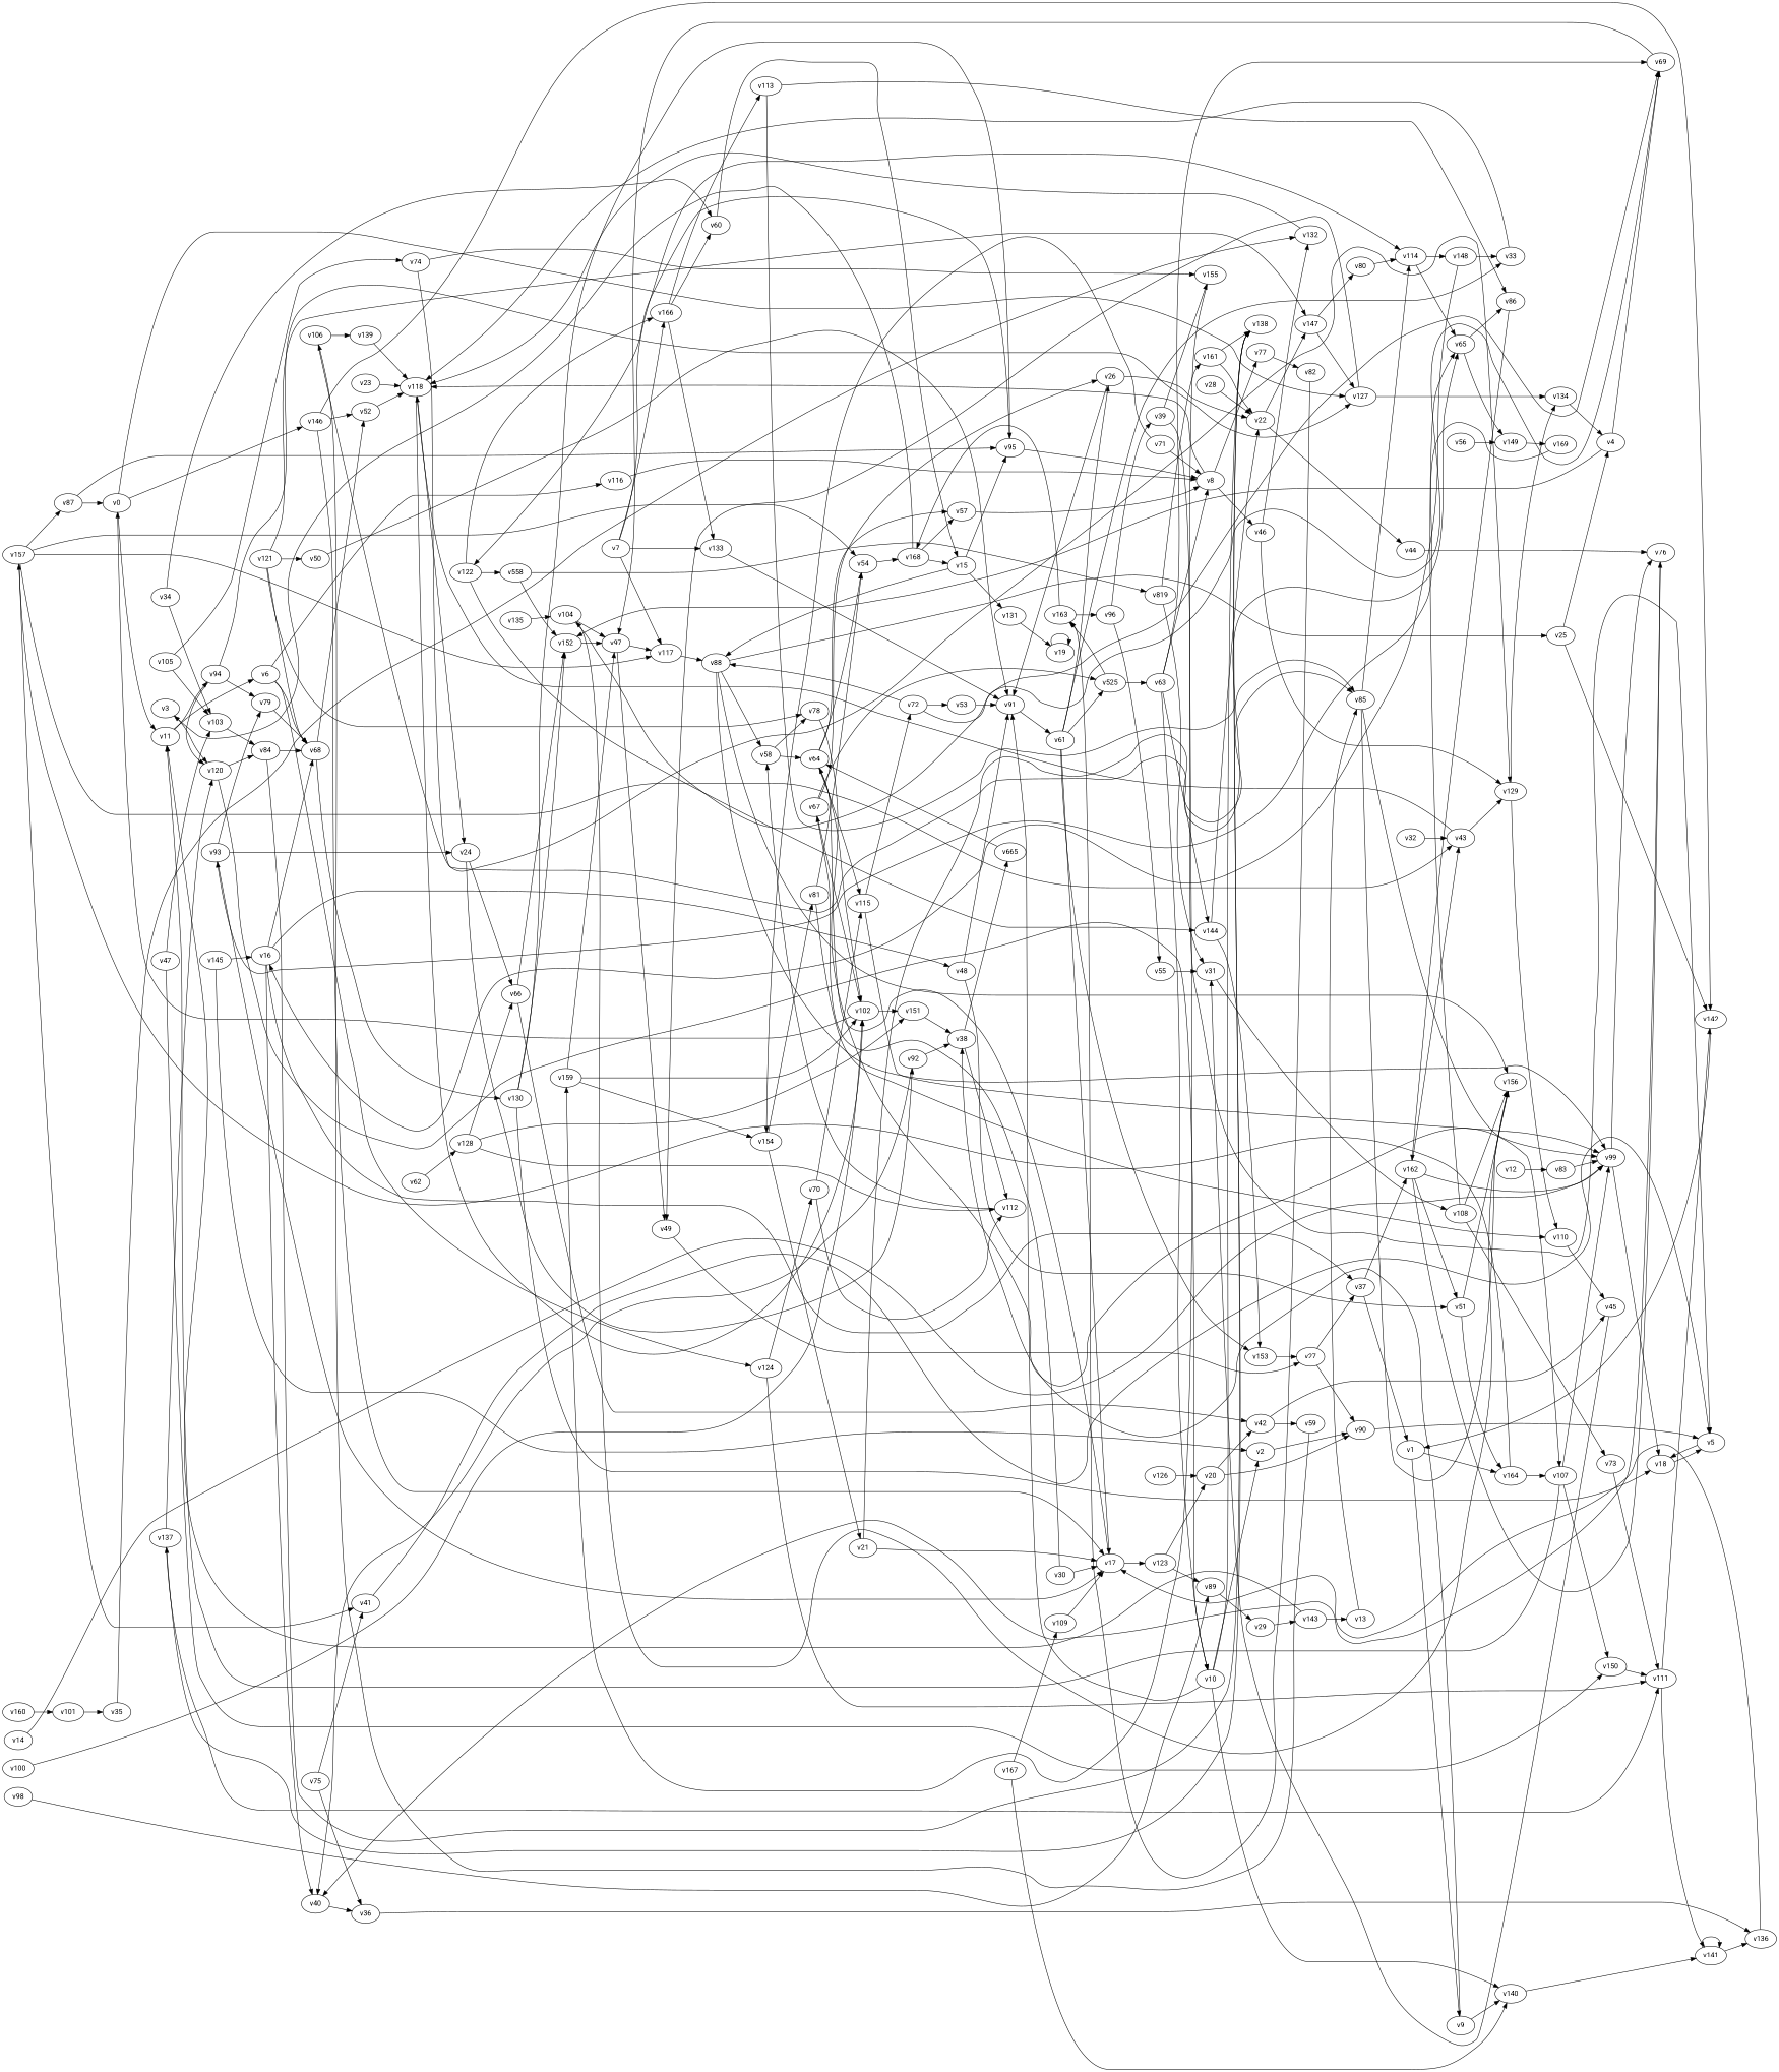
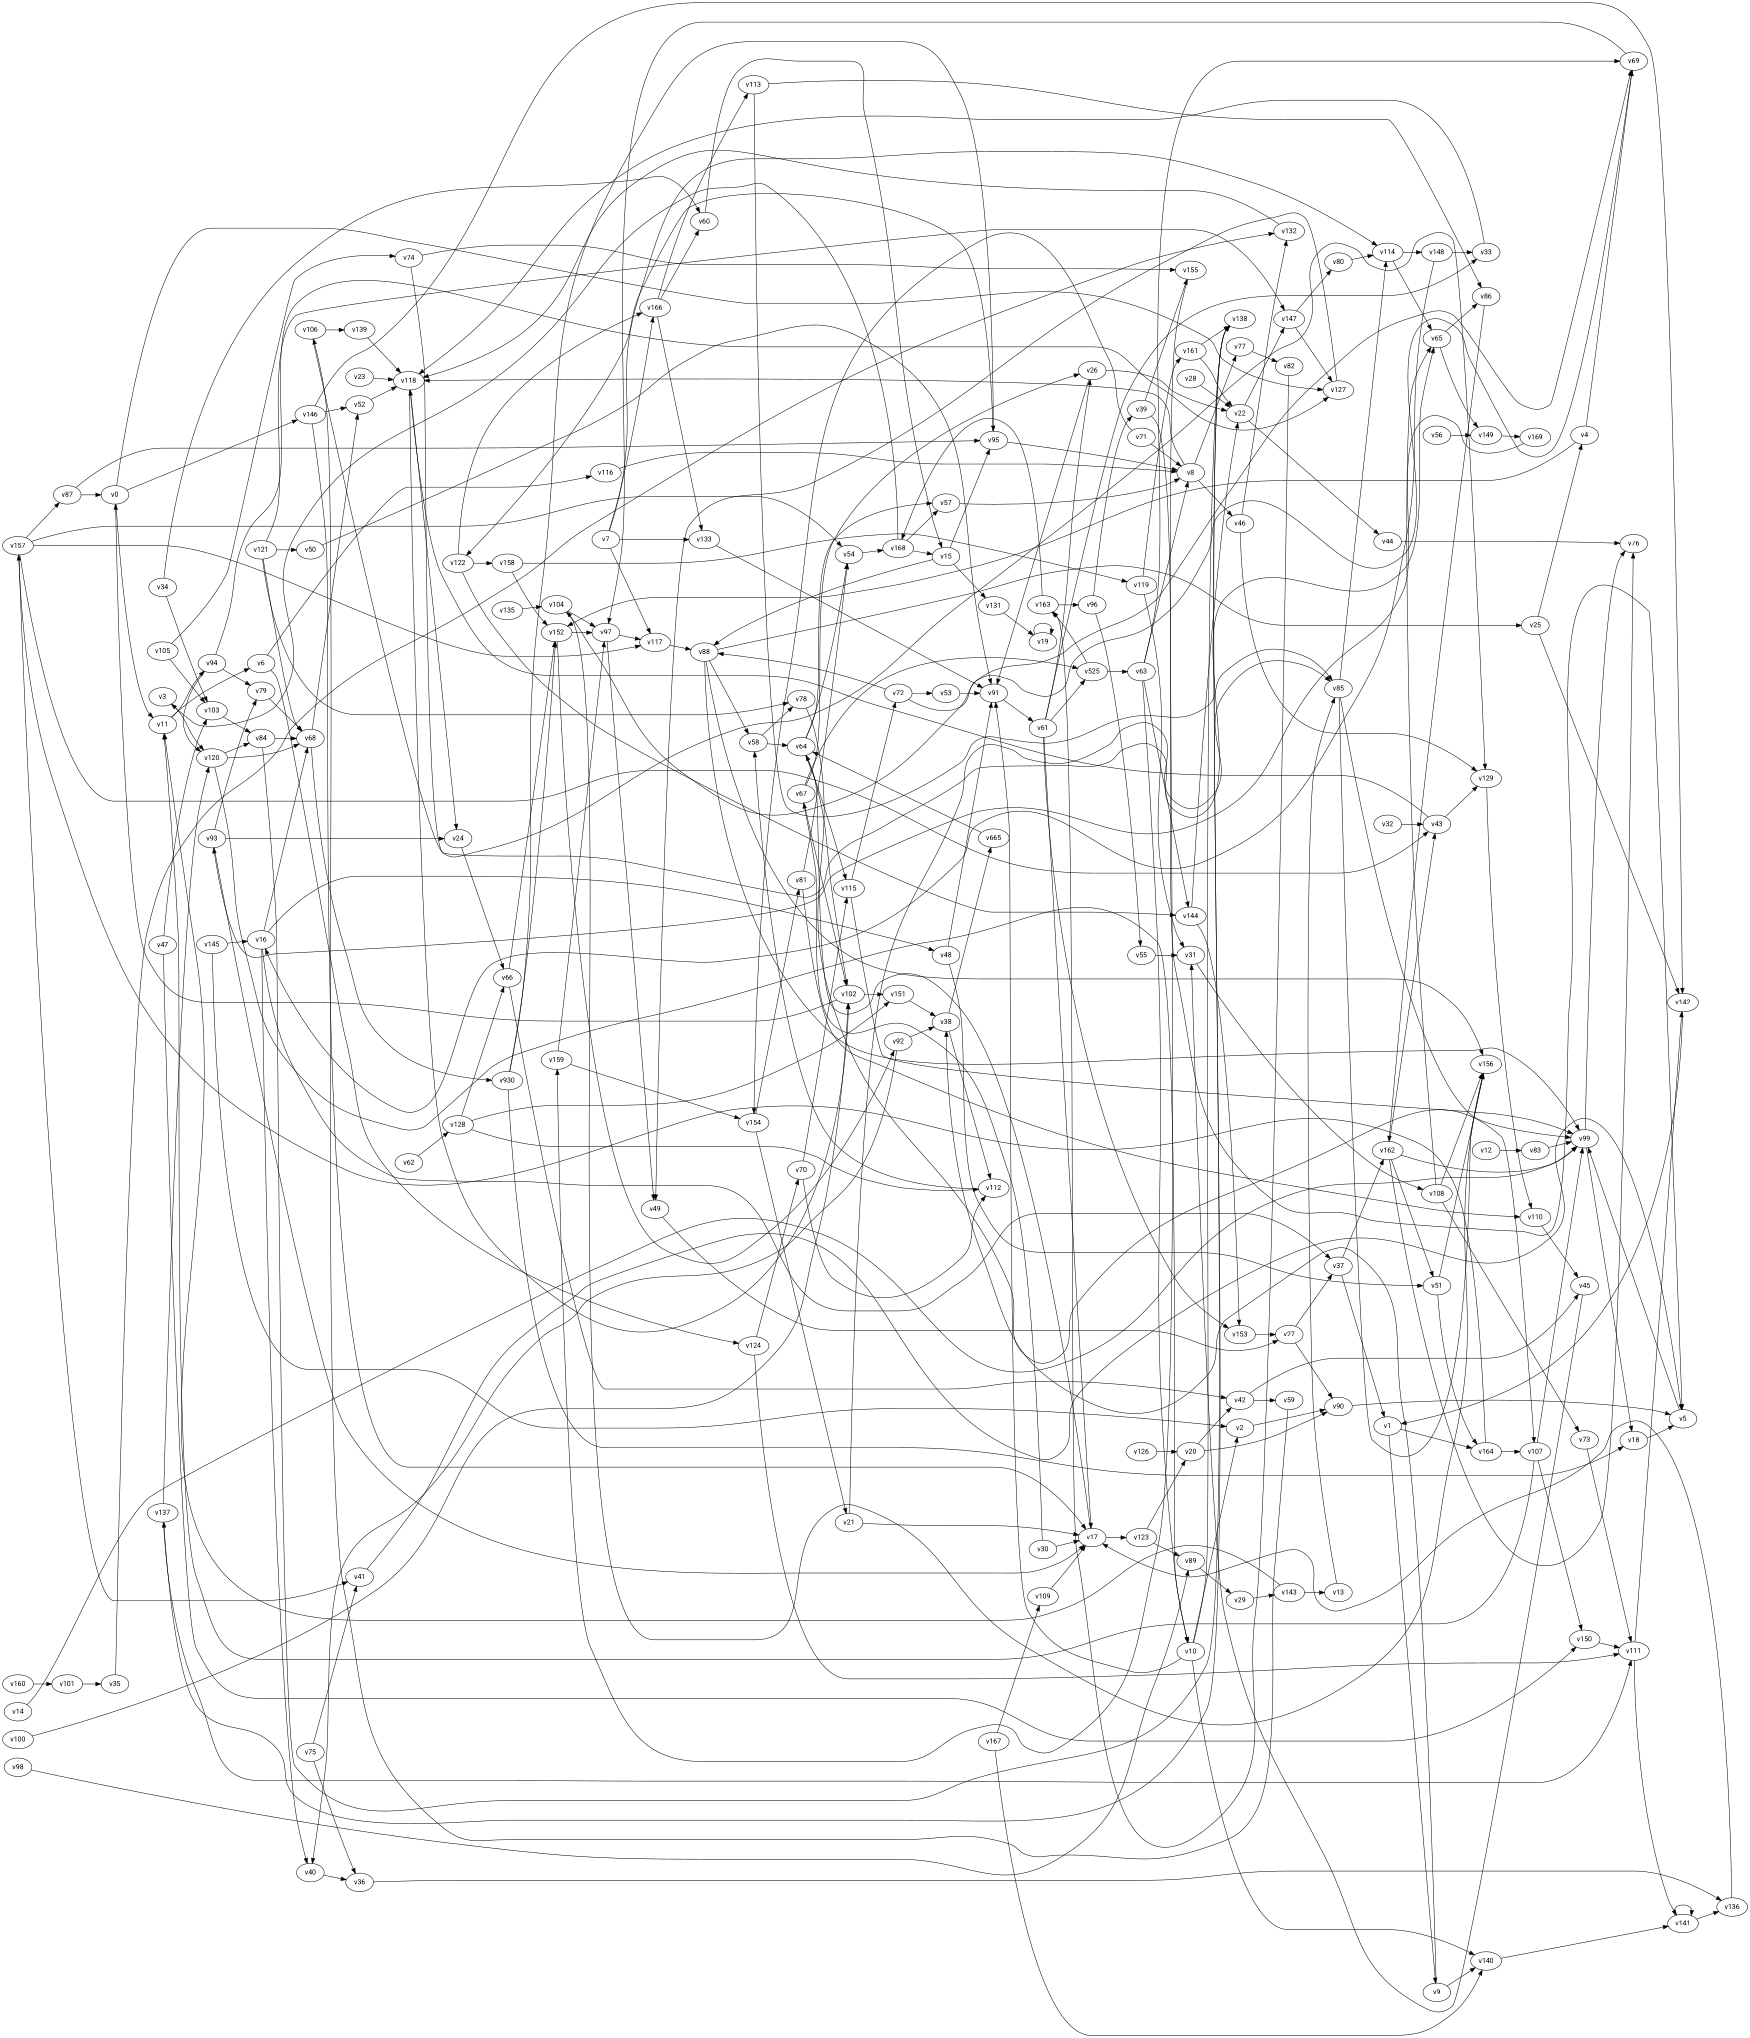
  digraph {
    fontname=Roboto
    rankdir=LR
    node [fontname=Roboto player=1]
    edge [fontname=Roboto]
    v0 [player=0]
    v11 [player=0]
    v127
    v146
    v6 [player=0]
    v94
    v49 [player=0]
-   v134
    v17
    v142
    v52 [player=0]
    v1 [player=0]
    v9
    v164
    v38
    v140
    v107
    v157 [player=0]
    v2
    v90
    v5
    v3 [player=0]
    v120
    v10 [player=0]
    v84
    v4 [player=0]
    v69 [player=0]
    v152 [player=0]
    v97 [player=0]
    v92 [player=0]
    v18 [player=0]
    v68
    v116
    v124 [player=0]
-   v130 [player=0]
+   v130 [player=0 label=v930]
    v8
    v70 [player=0]
    v111 [player=0]
    v7 [player=0]
    v114
    v117 [player=0]
    v133
    v166
    v65
    v148
    v88 [player=0]
    v91
    v60
    v113
    v46 [player=0]
    v77 [player=0]
    v118 [player=0]
    v132
    v129
    v82 [player=0]
    v24 [player=0]
    v102 [player=0]
    v112
    n59 [label=v665]
    v141
    v138
    v61
    v137 [player=0]
    v79
    v83 [player=0]
    v12
    v99
    v13 [player=0]
    v85 [player=0]
    v156 [player=0]
    v14 [player=0]
    v76
    v15 [player=0]
    v95 [player=0]
    v131
    v25
    v58
    v122
    v19
    v16
    v37
    v40 [player=0]
    v48
    v162 [player=0]
    v36
    v51
    v64 [player=0]
    v123 [player=0]
    v54 [player=0]
    v57
    v115
    v20 [player=0]
    v89 [player=0]
    v42 [player=0]
    v45 [player=0]
    v59 [player=0]
    v21
    v44 [player=0]
    v22
    v147 [player=0]
    v80
    v23
    v66 [player=0]
    v26 [player=0]
    v27
    v28
    v29
    v143
    v30
    v67
    n111 [label=v525]
    v108 [player=0]
    v31
    v73
    v32 [player=0]
    v43
    v33
    v34
    v103
    v35
    v136 [player=0]
    v39 [player=0]
    v155
    v159 [player=0]
    v41 [player=0]
    v106
    v110 [player=0]
    v47 [player=0]
    v150 [player=0]
    v50
    v104 [player=0]
    v53 [player=0]
    v168
    v55
    v56 [player=0]
    v149 [player=0]
    v169
    v78 [player=0]
    v139
    v153
    v63
    v163 [player=0]
    v62 [player=0]
    v128
    v151 [player=0]
    v144
    v72 [player=0]
    v86 [player=0]
    v71 [player=0]
    v154
    v81 [player=0]
    v74 [player=0]
    v75
    v96
    v87 [player=0]
    v93
-   v158 [label=v558]
+   v158
    v98
    v100 [player=0]
    v101
    v105
    v109
-   v119 [player=0 label=v819]
+   v119 [player=0]
    v161 [player=0]
    v121
    v126 [player=0]
    v135 [player=0]
    v145
    v160 [player=0]
    v167
    v0 -> v11
    v0 -> v127
    v0 -> v146
    v11 -> v6
    v11 -> v94
    v127 -> v49 [constraint="t >= 3"]
-   v127 -> v134
    v146 -> v17
    v146 -> v142
    v146 -> v52
-   v6 -> v68
+   v120 -> v68
    v6 -> v116
    v6 -> v124
    v94 -> v127
    v94 -> v120 [constraint="t mod 2 == 0"]
    v94 -> v79
    v49 -> v27
-   v134 -> v4
    v17 -> v64 [constraint="t mod 4 == 2"]
    v17 -> v123
    v142 -> v1
    v52 -> v118
    v1 -> v9
    v1 -> v164
    v9 -> v38 [constraint="t mod 3 == 1"]
    v9 -> v140
    v164 -> v107
    v164 -> v157 [constraint="t >= 4"]
    v38 -> v112
    v38 -> n59
    v140 -> v141
    v107 -> v11
    v107 -> v99
    v107 -> v150
    v157 -> v117
    v157 -> v54
    v157 -> v43
    v157 -> v41
    v157 -> v87
    v2 -> v90
    v90 -> v5
-   v5 -> v18 [constraint="t >= 5"]
+   v5 -> v99 [constraint="t >= 5"]
    v3 -> v120
    v120 -> v10 [constraint="t mod 5 == 1"]
    v120 -> v84
    v10 -> v140
    v10 -> v2
    v10 -> v91
    v10 -> v138 [constraint="t mod 5 == 2"]
    v84 -> v68
    v84 -> v138 [constraint="t mod 5 == 1"]
    v4 -> v69
    v4 -> v152
    v69 -> v97
    v152 -> v97
-   v24 -> v92 [constraint="t < 10"]
+   v152 -> v92 [constraint="t < 10"]
    v97 -> v49
    v97 -> v117
    v92 -> v38
    v92 -> v40 [constraint="t mod 3 == 1"]
    v18 -> v5
    v68 -> v52
    v68 -> v130
    v116 -> v8
    v124 -> v70
    v124 -> v111
    v130 -> v152
    v130 -> v18
    v130 -> v95 [constraint="t >= 5"]
    v8 -> v46
    v8 -> v77
    v8 -> v118
    v70 -> v112
    v70 -> v115
    v111 -> v142
    v111 -> v141
    v7 -> v114
    v7 -> v117
    v7 -> v133
    v7 -> v166
    v114 -> v65
    v114 -> v148
    v117 -> v88
    v133 -> v91
    v166 -> v133
    v166 -> v60
    v166 -> v113
    v65 -> v149
    v65 -> v86
    v148 -> v16 [constraint="t mod 5 == 0"]
    v148 -> v33
    v88 -> v99
    v88 -> v156
    v88 -> v25
    v88 -> v58
    v91 -> v61
    v60 -> v15 [constraint="t mod 2 == 0"]
    v113 -> v85 [constraint="t mod 2 == 1"]
    v113 -> v86
    v46 -> v132
    v46 -> v129
    v77 -> v82
    v118 -> v24
    v118 -> v102 [constraint="t mod 4 == 1"]
    v132 -> v118
-   v129 -> v134
    v129 -> v110
    v82 -> v163 [constraint="t < 5"]
    v24 -> v66
    v102 -> v0
    v102 -> v151
    v112 -> v58
    n59 -> v64
    v141 -> v141
    v141 -> v136
    v138 -> v137 [constraint="t < 13"]
    v61 -> v17
    v61 -> v26
    v61 -> n111
    v61 -> v33
    v61 -> v153
    v137 -> v120
    v137 -> v111
    v79 -> v68
    v83 -> v99
    v12 -> v83
    v99 -> v18
    v99 -> v76
    v13 -> v85 [constraint="t mod 4 == 3"]
    v85 -> v114
    v85 -> v99
    v85 -> v156 [constraint="t >= 1"]
    v156 -> v104 [constraint="t mod 4 == 3"]
    v14 -> v99 [constraint="t mod 5 == 0"]
-   v76 -> v40 [constraint="t >= 3"]
    v15 -> v88
    v15 -> v95
    v15 -> v131
    v95 -> v8
    v95 -> v122 [constraint="t < 15"]
    v131 -> v19
    v25 -> v142
    v25 -> v4
    v58 -> v64
    v58 -> v78
    v122 -> v166
    v122 -> v144
    v122 -> v158
    v19 -> v19 [constraint="t mod 3 == 2"]
    v16 -> v68
    v16 -> v37
    v16 -> v40
    v16 -> v48
    v37 -> v1
    v37 -> v162
    v40 -> v36
    v48 -> v91
    v48 -> v51
    v162 -> v99
    v162 -> v76 [constraint="t < 10"]
    v162 -> v51
    v162 -> v43
    v36 -> v136
    v51 -> v164
    v51 -> v156
    v64 -> v102
    v64 -> v54
    v64 -> v57
    v64 -> v115
    v123 -> v20
    v123 -> v89
    v54 -> v168
    v57 -> v8
    v115 -> v99
    v115 -> v72
    v20 -> v90
    v20 -> v42
    v89 -> v29
    v42 -> v45
    v42 -> v59
    v45 -> v31 [constraint="t < 8"]
    v59 -> v106 [constraint="t < 9"]
    v21 -> v17
    v21 -> v85 [constraint="t < 13"]
    v44 -> v76
    v22 -> v44
    v22 -> v147
    v147 -> v127
    v147 -> v80
    v80 -> v114
    v23 -> v118
    v66 -> v152
    v66 -> v42
    v26 -> v91
    v26 -> v22
    v27 -> v90
    v27 -> v37
    v28 -> v22
    v29 -> v143
    v143 -> v11
    v143 -> v13
    v30 -> v17
    v30 -> v67 [constraint="t mod 3 == 1"]
    v67 -> v102
    v67 -> v26 [constraint="t mod 5 == 1"]
    v67 -> n111
    n111 -> v63
    n111 -> v163 [constraint="t >= 5"]
    v108 -> v65 [constraint="t mod 3 == 1"]
    v108 -> v156
    v108 -> v73
    v31 -> v108
    v73 -> v111
    v32 -> v43
    v43 -> v118
    v43 -> v129
    v33 -> v118
    v34 -> v60
    v34 -> v103
    v103 -> v84
    v35 -> v132 [constraint="t < 14"]
    v136 -> v17 [constraint="t < 14"]
    v39 -> v5 [constraint="t >= 1"]
    v39 -> v155
    v155 -> v159 [constraint="t < 7"]
    v159 -> v97
-   v159 -> v102
    v159 -> v154
    v41 -> v5 [constraint="t >= 2"]
    v106 -> v129 [constraint="t >= 4"]
    v106 -> v139
    v110 -> v45
    v47 -> v103
    v47 -> v150
    v150 -> v111
    v50 -> v91 [constraint="t >= 3"]
    v104 -> v69 [constraint="t mod 4 == 3"]
    v104 -> v97
    v53 -> v91
    v168 -> v3 [constraint="t mod 3 == 1"]
    v168 -> v15
    v168 -> v57
    v55 -> v31
    v56 -> v149
    v149 -> v169
    v169 -> v93 [constraint="t < 6"]
    v78 -> v107 [constraint="t < 6"]
    v139 -> v118
    v153 -> v27
    v63 -> v10
    v63 -> v69
    v63 -> v8
    v63 -> v144
    v163 -> v168 [constraint="t >= 4"]
    v163 -> v96
    v62 -> v128
    v128 -> v112
    v128 -> v66
    v128 -> v151
    v151 -> v38
    v144 -> v22
    v144 -> v153
    v72 -> v69 [constraint="t < 15"]
    v72 -> v88
    v72 -> v53
    v86 -> v162 [constraint="t mod 5 == 3"]
    v71 -> v8
    v71 -> v154 [constraint="t mod 5 == 0"]
    v154 -> v21
    v154 -> v81
    v81 -> v54
    v81 -> v110
    v74 -> v65 [constraint="t mod 3 == 2"]
    v74 -> v155
    v75 -> v36
    v75 -> v41
    v96 -> v39
    v96 -> v55
    v87 -> v0
    v87 -> v95
    v93 -> v17
    v93 -> v24
    v93 -> v79
    v158 -> v152
    v158 -> v119
    v98 -> v89 [constraint="t mod 3 == 1"]
    v100 -> v102 [constraint="t mod 5 == 2"]
    v101 -> v35
    v105 -> v103
    v105 -> v74
    v109 -> v17
    v119 -> v31
    v119 -> v161
    v161 -> v138
    v161 -> v22
    v121 -> v68
    v121 -> v147
    v121 -> v50
    v121 -> v78
    v126 -> v20
    v135 -> v104
    v145 -> v2
    v145 -> v16
    v160 -> v101
    v167 -> v140
    v167 -> v109
  }
